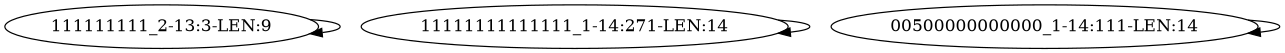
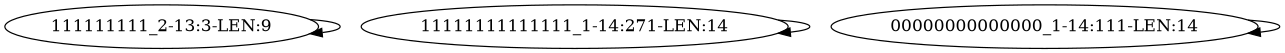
  digraph {
    "111111111_2-13:3-LEN:9"
    "11111111111111_1-14:271-LEN:14"
-   "00000000000000_1-14:111-LEN:14" [label="00500000000000_1-14:111-LEN:14"]
+   "00000000000000_1-14:111-LEN:14"
    "111111111_2-13:3-LEN:9" -> "111111111_2-13:3-LEN:9"
    "11111111111111_1-14:271-LEN:14" -> "11111111111111_1-14:271-LEN:14"
    "00000000000000_1-14:111-LEN:14" -> "00000000000000_1-14:111-LEN:14"
  }
